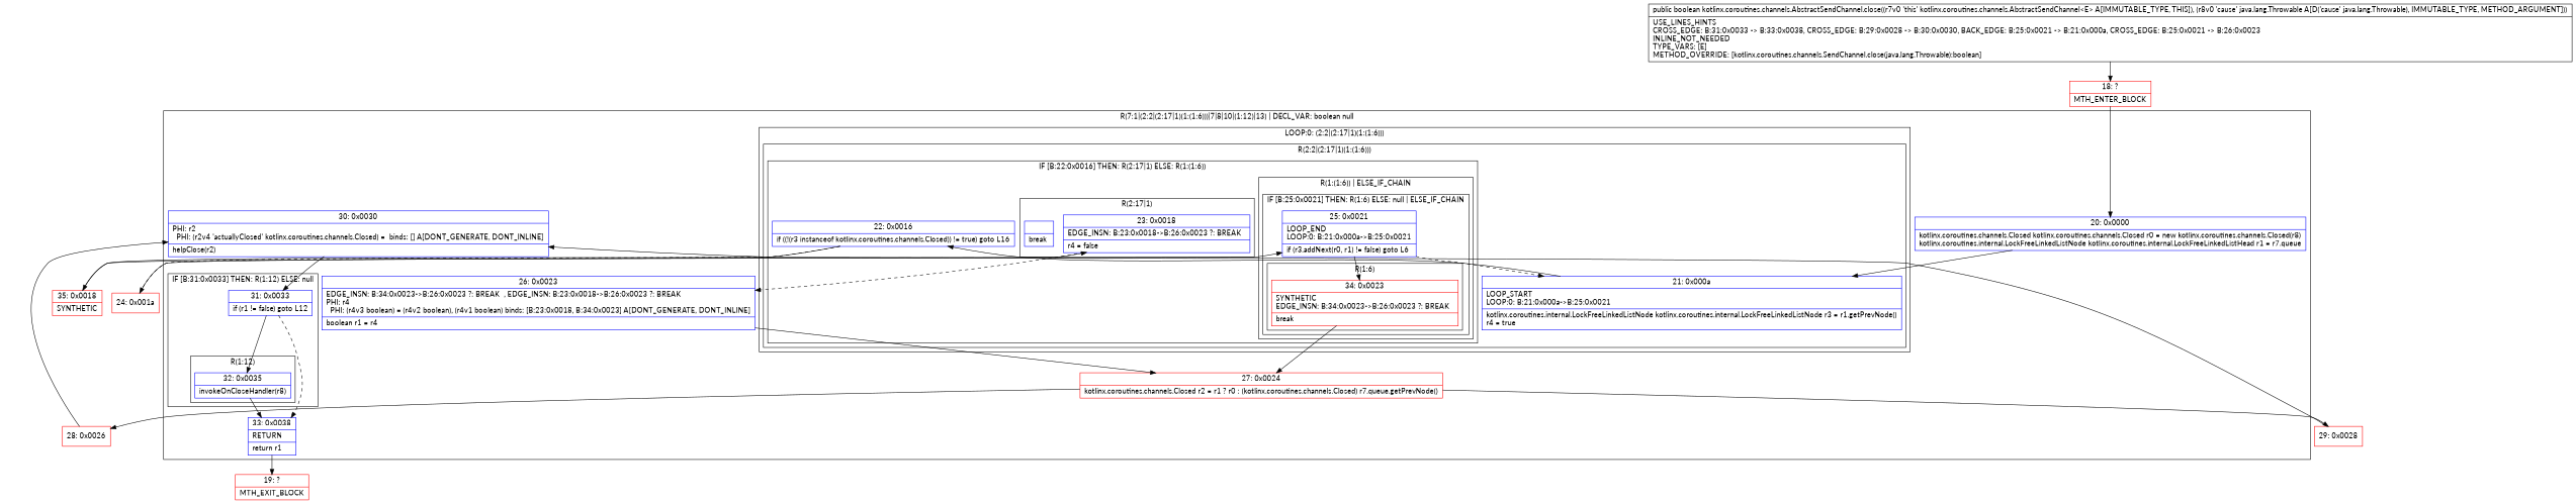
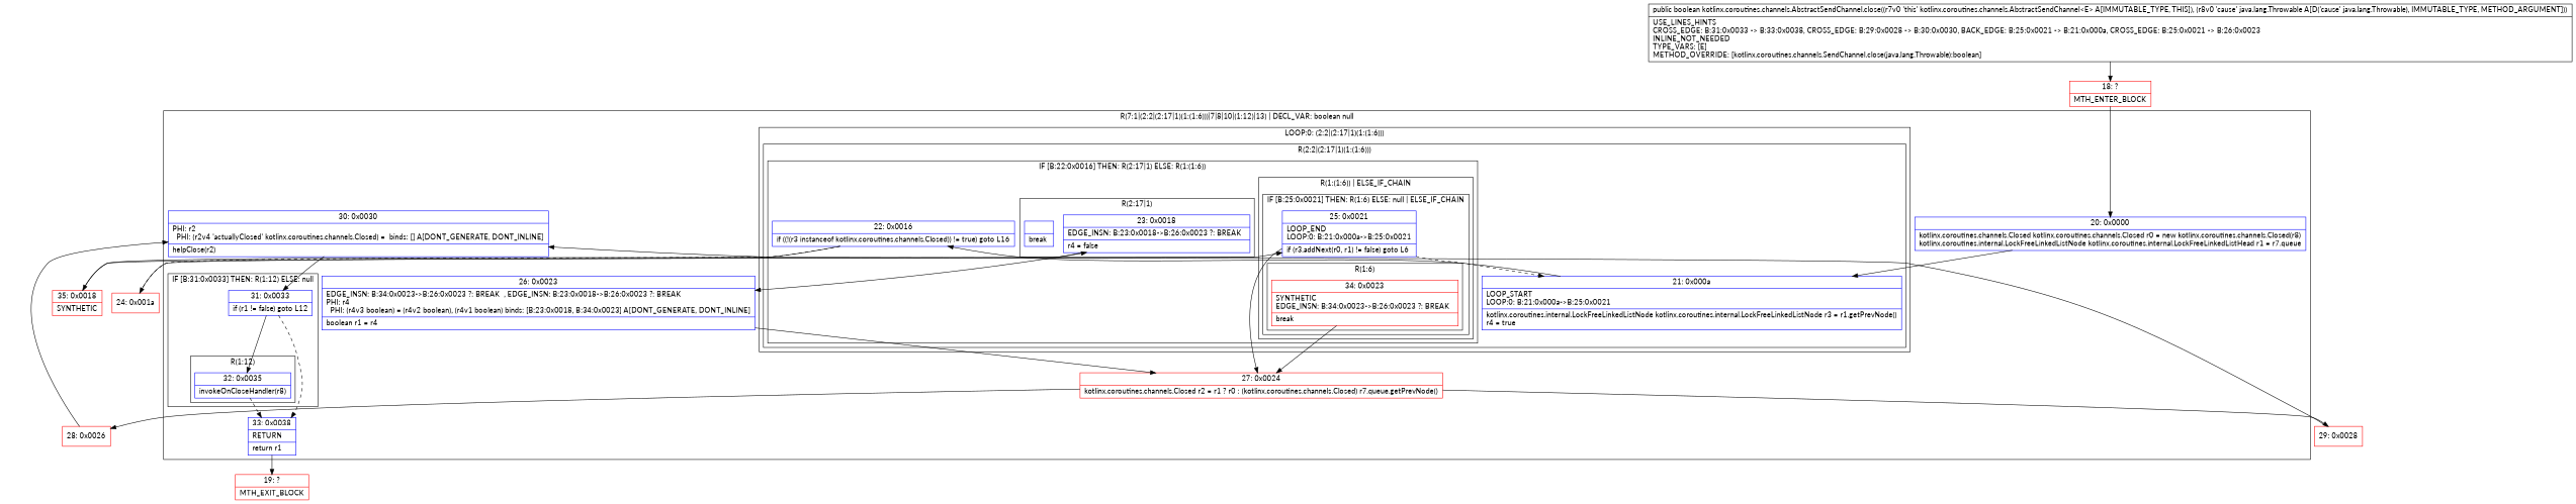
  digraph {
    fontname=Lato
    node [color=blue fontname=Lato shape=record]
    edge [fontname=Lato]
    n1 [label="{23\:\ 0x0018|EDGE_INSN: B:23:0x0018\-\>B:26:0x0023 ?: BREAK  \l|r4 = false\l}"]
    n2 [label="{|break\l}"]
    n3 [color=red label="{34\:\ 0x0023|SYNTHETIC\lEDGE_INSN: B:34:0x0023\-\>B:26:0x0023 ?: BREAK  \l|break\l}"]
    n4 [label="{25\:\ 0x0021|LOOP_END\lLOOP:0: B:21:0x000a\-\>B:25:0x0021\l|if (r3.addNext(r0, r1) != false) goto L6\l}"]
    n5 [label="{22\:\ 0x0016|if ((!(r3 instanceof kotlinx.coroutines.channels.Closed)) != true) goto L16\l}"]
    n6 [label="{21\:\ 0x000a|LOOP_START\lLOOP:0: B:21:0x000a\-\>B:25:0x0021\l|kotlinx.coroutines.internal.LockFreeLinkedListNode kotlinx.coroutines.internal.LockFreeLinkedListNode r3 = r1.getPrevNode()\lr4 = true\l}"]
    n7 [label="{32\:\ 0x0035|invokeOnCloseHandler(r8)\l}"]
    n8 [label="{31\:\ 0x0033|if (r1 != false) goto L12\l}"]
    n9 [label="{20\:\ 0x0000|kotlinx.coroutines.channels.Closed kotlinx.coroutines.channels.Closed r0 = new kotlinx.coroutines.channels.Closed(r8)\lkotlinx.coroutines.internal.LockFreeLinkedListNode kotlinx.coroutines.internal.LockFreeLinkedListHead r1 = r7.queue\l}"]
    n10 [label="{26\:\ 0x0023|EDGE_INSN: B:34:0x0023\-\>B:26:0x0023 ?: BREAK  , EDGE_INSN: B:23:0x0018\-\>B:26:0x0023 ?: BREAK  \lPHI: r4 \l  PHI: (r4v3 boolean) = (r4v2 boolean), (r4v1 boolean) binds: [B:23:0x0018, B:34:0x0023] A[DONT_GENERATE, DONT_INLINE]\l|boolean r1 = r4\l}"]
    n11 [color=red label="{27\:\ 0x0024|kotlinx.coroutines.channels.Closed r2 = r1 ? r0 : (kotlinx.coroutines.channels.Closed) r7.queue.getPrevNode()\l}"]
    n12 [label="{30\:\ 0x0030|PHI: r2 \l  PHI: (r2v4 'actuallyClosed' kotlinx.coroutines.channels.Closed) =  binds: [] A[DONT_GENERATE, DONT_INLINE]\l|helpClose(r2)\l}"]
    n13 [label="{33\:\ 0x0038|RETURN\l|return r1\l}"]
    n14 [color=red label="{24\:\ 0x001a}"]
    n15 [color=red label="{35\:\ 0x0018|SYNTHETIC\l}"]
    n16 [color=red label="{28\:\ 0x0026}"]
    n17 [color=red label="{29\:\ 0x0028}"]
    n18 [color=red label="{19\:\ ?|MTH_EXIT_BLOCK\l}"]
    n19 [color=red label="{18\:\ ?|MTH_ENTER_BLOCK\l}"]
    n20 [label="{public boolean kotlinx.coroutines.channels.AbstractSendChannel.close((r7v0 'this' kotlinx.coroutines.channels.AbstractSendChannel\<E\> A[IMMUTABLE_TYPE, THIS]), (r8v0 'cause' java.lang.Throwable A[D('cause' java.lang.Throwable), IMMUTABLE_TYPE, METHOD_ARGUMENT]))  | USE_LINES_HINTS\lCROSS_EDGE: B:31:0x0033 \-\> B:33:0x0038, CROSS_EDGE: B:29:0x0028 \-\> B:30:0x0030, BACK_EDGE: B:25:0x0021 \-\> B:21:0x000a, CROSS_EDGE: B:25:0x0021 \-\> B:26:0x0023\lINLINE_NOT_NEEDED\lTYPE_VARS: [E]\lMETHOD_OVERRIDE: [kotlinx.coroutines.channels.SendChannel.close(java.lang.Throwable):boolean]\l}" color=""]
    subgraph cluster_1 {
      label="R(7:1|(2:2|(2:17|1)(1:(1:6)))|7|8|10|(1:12)|13) | DECL_VAR: boolean null\l"
      n9
      n10
      n11
      n12
      n13
      subgraph cluster_2 {
        label="LOOP:0: (2:2|(2:17|1)(1:(1:6)))"
        subgraph cluster_3 {
          label="R(2:2|(2:17|1)(1:(1:6)))"
          n6
          subgraph cluster_4 {
            label="IF [B:22:0x0016] THEN: R(2:17|1) ELSE: R(1:(1:6))"
            n5
            subgraph cluster_5 {
              label="R(2:17|1)"
              n1
              n2
            }
            subgraph cluster_6 {
              label="R(1:(1:6)) | ELSE_IF_CHAIN\l"
              subgraph cluster_7 {
                label="IF [B:25:0x0021] THEN: R(1:6) ELSE: null | ELSE_IF_CHAIN\l"
                n4
                subgraph cluster_8 {
                  label="R(1:6)"
                  n3
                }
              }
            }
          }
        }
      }
      subgraph cluster_9 {
        label="IF [B:31:0x0033] THEN: R(1:12) ELSE: null"
        n8
        subgraph cluster_10 {
          label="R(1:12)"
          n7
        }
      }
    }
-   n1 -> n10 [style=dashed]
+   n1 -> n10
    n3 -> n11
-   n4 -> n3
+   n4 -> n11
    n4 -> n6 [style=dashed]
    n5 -> n14 [style=dashed]
    n5 -> n15
    n6 -> n5
-   n7 -> n13
+   n7 -> n13 [style=dashed]
    n8 -> n7
    n8 -> n13 [style=dashed]
    n9 -> n6
    n10 -> n11
    n11 -> n16
    n11 -> n17
    n12 -> n8
    n13 -> n18
    n14 -> n4
    n15 -> n1
    n16 -> n12
    n17 -> n12
    n19 -> n9
    n20 -> n19
  }
